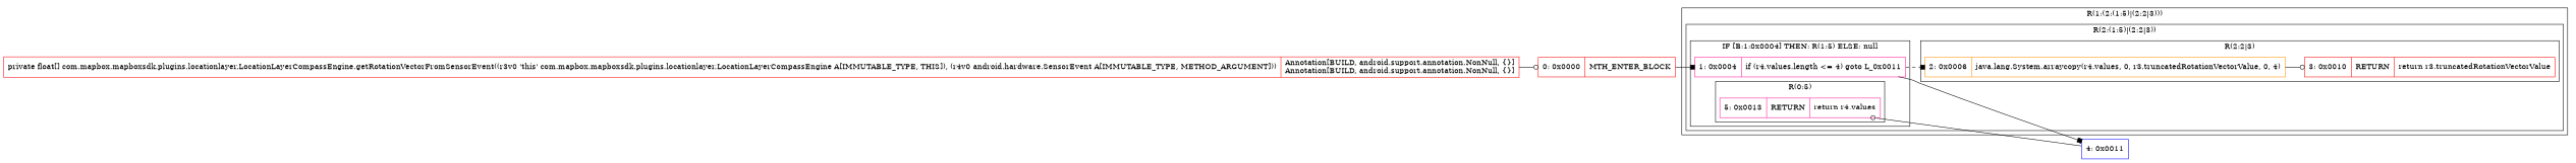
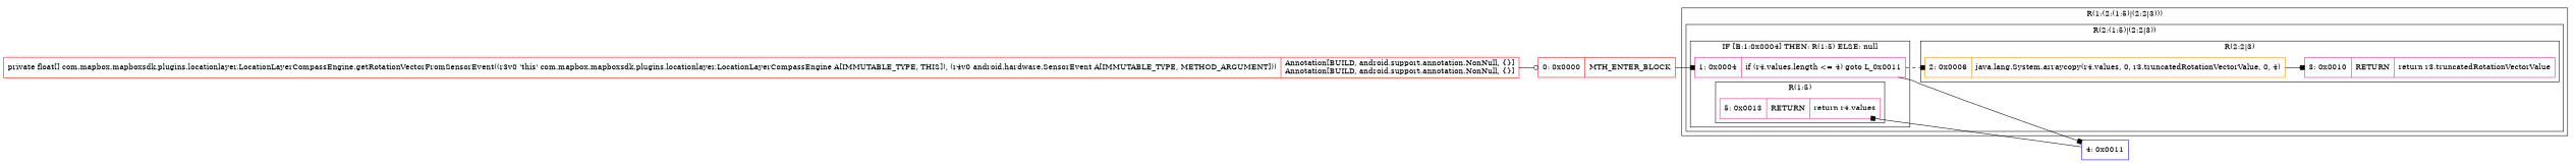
  digraph {
    rankdir=LR
    node [color=deeppink shape=record]
    edge [arrowhead=box]
    n1 [label="{5\:\ 0x0013|RETURN\l|return r4.values\l}"]
    n2 [label="{1\:\ 0x0004|if (r4.values.length \<= 4) goto L_0x0011\l}"]
    n3 [color=darkorange label="{2\:\ 0x0006|java.lang.System.arraycopy(r4.values, 0, r3.truncatedRotationVectorValue, 0, 4)\l}"]
-   n4 [color=red label="{3\:\ 0x0010|RETURN\l|return r3.truncatedRotationVectorValue\l}"]
+   n4 [label="{3\:\ 0x0010|RETURN\l|return r3.truncatedRotationVectorValue\l}"]
    n5 [color=blue label="{4\:\ 0x0011}"]
    n6 [color=red label="{0\:\ 0x0000|MTH_ENTER_BLOCK\l}"]
    n7 [color=red label="{private float[] com.mapbox.mapboxsdk.plugins.locationlayer.LocationLayerCompassEngine.getRotationVectorFromSensorEvent((r3v0 'this' com.mapbox.mapboxsdk.plugins.locationlayer.LocationLayerCompassEngine A[IMMUTABLE_TYPE, THIS]), (r4v0 android.hardware.SensorEvent A[IMMUTABLE_TYPE, METHOD_ARGUMENT]))  | Annotation[BUILD, android.support.annotation.NonNull, \{\}]\lAnnotation[BUILD, android.support.annotation.NonNull, \{\}]\l}"]
    subgraph cluster_1 {
      label="R(1:(2:(1:5)|(2:2|3)))"
      subgraph cluster_2 {
        label="R(2:(1:5)|(2:2|3))"
        subgraph cluster_3 {
          label="IF [B:1:0x0004] THEN: R(1:5) ELSE: null"
          n2
          subgraph cluster_4 {
-           label="R(0:5)"
+           label="R(1:5)"
            n1
          }
        }
        subgraph cluster_5 {
          label="R(2:2|3)"
          n3
          n4
        }
      }
    }
    n2 -> n3 [style=dashed]
    n2 -> n5
-   n3 -> n4 [arrowhead=odot]
-   n5 -> n1 [arrowhead=odot]
+   n3 -> n4
+   n5 -> n1
    n6 -> n2
    n7 -> n6 [arrowhead=odot]
  }
